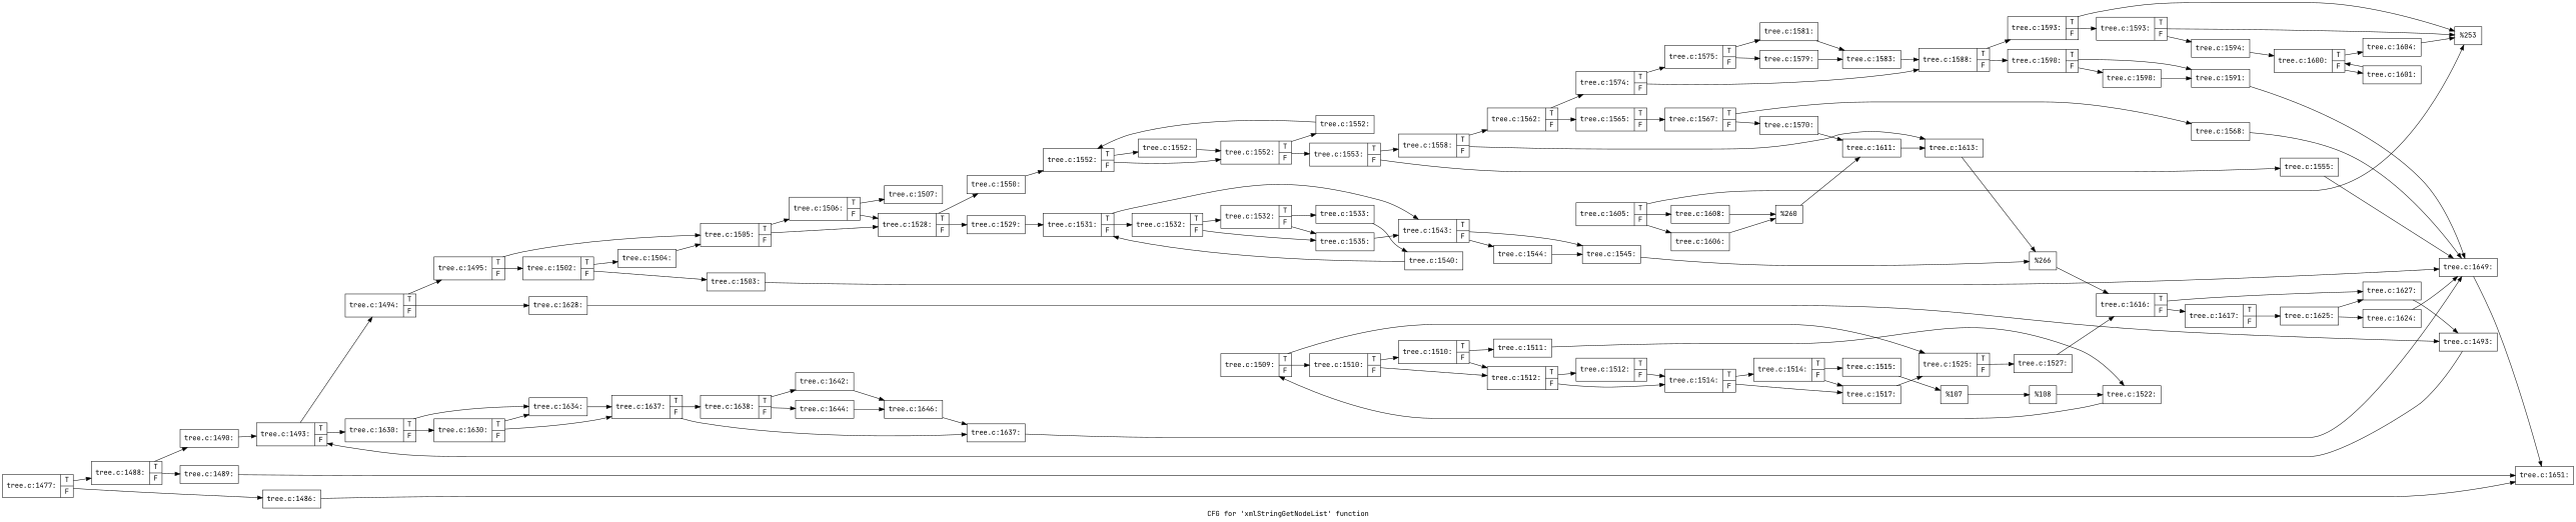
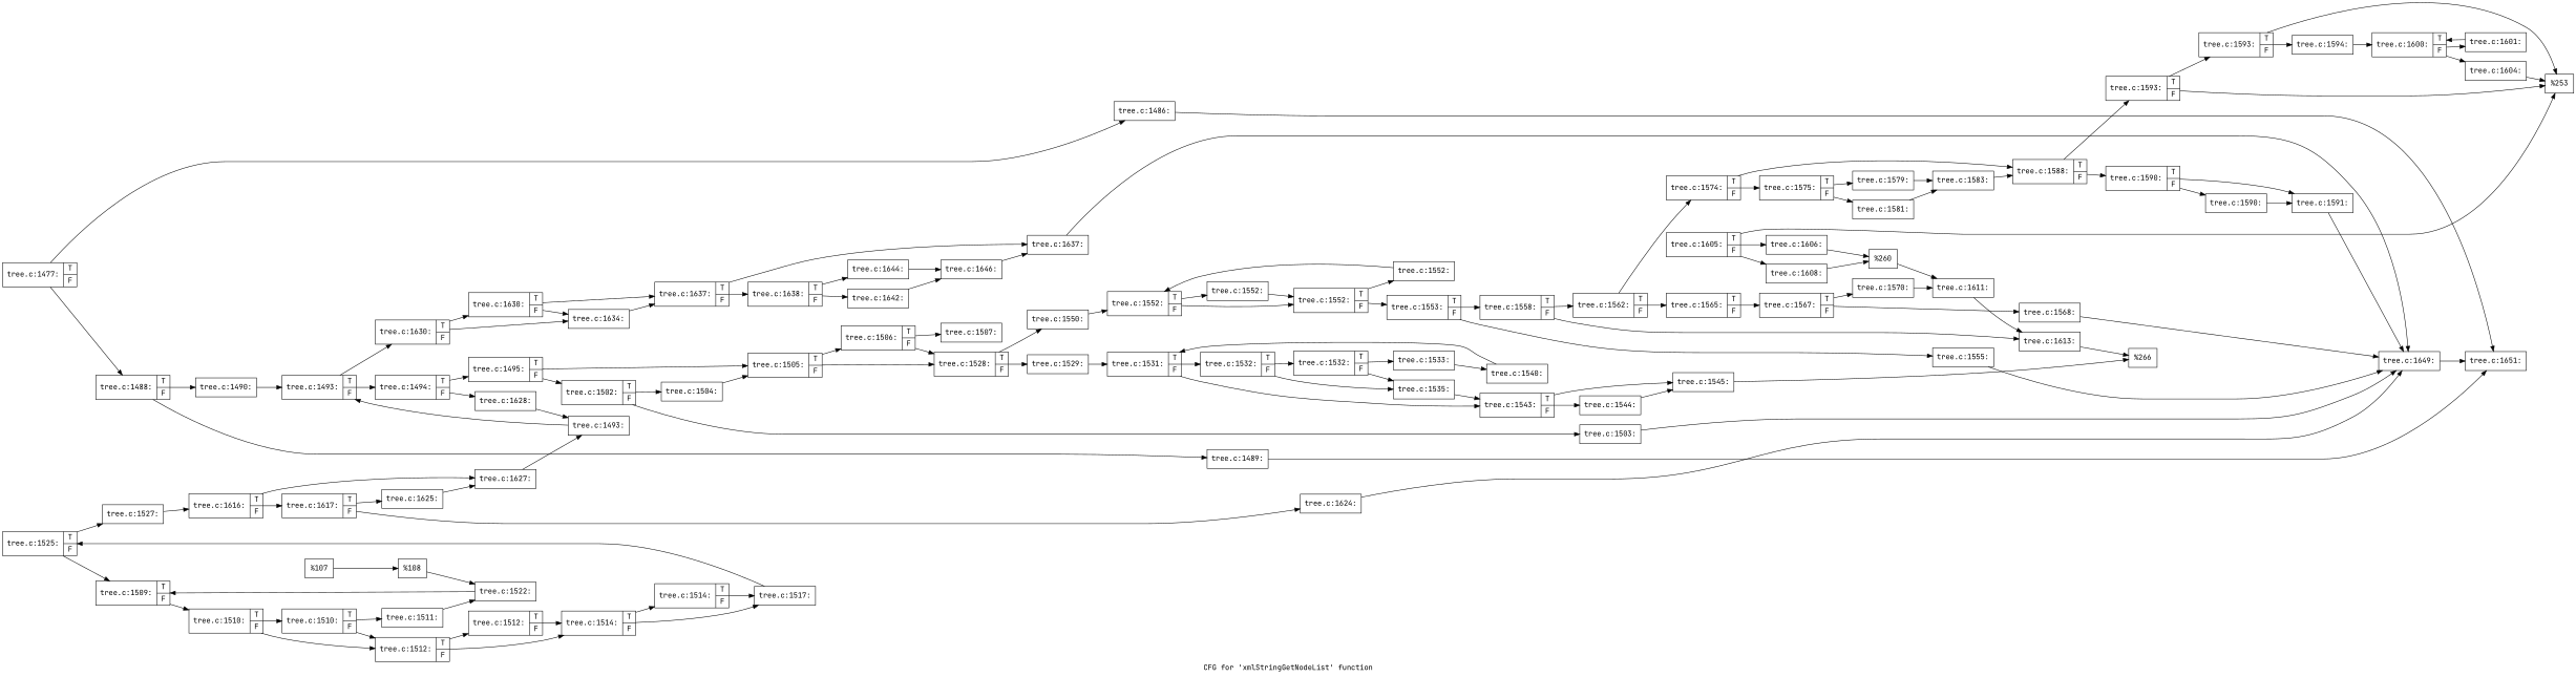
  digraph {
    fontname="JetBrains Mono"
    label="CFG for 'xmlStringGetNodeList' function"
    rankdir=LR
    node [fontname="JetBrains Mono" shape=record]
    edge [fontname="JetBrains Mono"]
    n1 [label="{tree.c:1477:|{<s0>T|<s1>F}}"]
    n2 [label="{tree.c:1486:}"]
    n3 [label="{tree.c:1488:|{<s0>T|<s1>F}}"]
    n4 [label="{tree.c:1651:}"]
    n5 [label="{tree.c:1489:}"]
    n6 [label="{tree.c:1490:}"]
    n7 [label="{tree.c:1493:|{<s0>T|<s1>F}}"]
    n8 [label="{tree.c:1494:|{<s0>T|<s1>F}}"]
    n9 [label="{tree.c:1630:|{<s0>T|<s1>F}}"]
    n10 [label="{tree.c:1495:|{<s0>T|<s1>F}}"]
    n11 [label="{tree.c:1628:}"]
    n12 [label="{tree.c:1634:}"]
    n13 [label="{tree.c:1630:|{<s0>T|<s1>F}}"]
    n14 [label="{tree.c:1502:|{<s0>T|<s1>F}}"]
    n15 [label="{tree.c:1505:|{<s0>T|<s1>F}}"]
    n16 [label="{tree.c:1493:}"]
    n17 [label="{tree.c:1637:|{<s0>T|<s1>F}}"]
    n18 [label="{tree.c:1503:}"]
    n19 [label="{tree.c:1504:}"]
    n20 [label="{tree.c:1506:|{<s0>T|<s1>F}}"]
    n21 [label="{tree.c:1528:|{<s0>T|<s1>F}}"]
    n22 [label="{tree.c:1649:}"]
    n23 [label="{tree.c:1507:}"]
    n24 [label="{tree.c:1529:}"]
    n25 [label="{tree.c:1550:}"]
    n26 [label="{tree.c:1531:|{<s0>T|<s1>F}}"]
    n27 [label="{tree.c:1552:|{<s0>T|<s1>F}}"]
    n28 [label="{tree.c:1509:|{<s0>T|<s1>F}}"]
    n29 [label="{tree.c:1510:|{<s0>T|<s1>F}}"]
    n30 [label="{tree.c:1525:|{<s0>T|<s1>F}}"]
    n31 [label="{tree.c:1510:|{<s0>T|<s1>F}}"]
    n32 [label="{tree.c:1512:|{<s0>T|<s1>F}}"]
    n33 [label="{tree.c:1527:}"]
    n34 [label="{tree.c:1511:}"]
    n35 [label="{tree.c:1512:|{<s0>T|<s1>F}}"]
    n36 [label="{tree.c:1514:|{<s0>T|<s1>F}}"]
    n37 [label="{tree.c:1616:|{<s0>T|<s1>F}}"]
    n38 [label="{tree.c:1522:}"]
    n39 [label="{tree.c:1514:|{<s0>T|<s1>F}}"]
    n40 [label="{tree.c:1517:}"]
-   n41 [label="{tree.c:1515:}"]
    n42 [label="{%108}"]
    n43 [label="{%107}"]
    n44 [label="{tree.c:1617:|{<s0>T|<s1>F}}"]
    n45 [label="{tree.c:1627:}"]
    n46 [label="{tree.c:1624:}"]
    n47 [label="{tree.c:1625:}"]
    n48 [label="{tree.c:1532:|{<s0>T|<s1>F}}"]
    n49 [label="{tree.c:1543:|{<s0>T|<s1>F}}"]
    n50 [label="{tree.c:1552:}"]
    n51 [label="{tree.c:1552:|{<s0>T|<s1>F}}"]
    n52 [label="{tree.c:1532:|{<s0>T|<s1>F}}"]
    n53 [label="{tree.c:1535:}"]
    n54 [label="{tree.c:1544:}"]
    n55 [label="{tree.c:1545:}"]
    n56 [label="{tree.c:1533:}"]
    n57 [label="{%266}"]
    n58 [label="{tree.c:1540:}"]
    n59 [label="{tree.c:1552:}"]
    n60 [label="{tree.c:1553:|{<s0>T|<s1>F}}"]
    n61 [label="{tree.c:1555:}"]
    n62 [label="{tree.c:1558:|{<s0>T|<s1>F}}"]
    n63 [label="{tree.c:1562:|{<s0>T|<s1>F}}"]
    n64 [label="{tree.c:1613:}"]
    n65 [label="{tree.c:1565:|{<s0>T|<s1>F}}"]
    n66 [label="{tree.c:1574:|{<s0>T|<s1>F}}"]
    n67 [label="{tree.c:1567:|{<s0>T|<s1>F}}"]
    n68 [label="{tree.c:1588:|{<s0>T|<s1>F}}"]
    n69 [label="{tree.c:1575:|{<s0>T|<s1>F}}"]
    n70 [label="{tree.c:1568:}"]
    n71 [label="{tree.c:1570:}"]
    n72 [label="{tree.c:1590:|{<s0>T|<s1>F}}"]
    n73 [label="{tree.c:1593:|{<s0>T|<s1>F}}"]
    n74 [label="{tree.c:1579:}"]
    n75 [label="{tree.c:1581:}"]
    n76 [label="{tree.c:1611:}"]
    n77 [label="{tree.c:1590:}"]
    n78 [label="{tree.c:1591:}"]
    n79 [label="{tree.c:1593:|{<s0>T|<s1>F}}"]
    n80 [label="{%253}"]
    n81 [label="{tree.c:1583:}"]
    n82 [label="{tree.c:1594:}"]
    n83 [label="{tree.c:1600:|{<s0>T|<s1>F}}"]
    n84 [label="{tree.c:1605:|{<s0>T|<s1>F}}"]
    n85 [label="{tree.c:1606:}"]
    n86 [label="{tree.c:1608:}"]
    n87 [label="{tree.c:1601:}"]
    n88 [label="{tree.c:1604:}"]
    n89 [label="{%260}"]
    n90 [label="{tree.c:1637:}"]
    n91 [label="{tree.c:1638:|{<s0>T|<s1>F}}"]
    n92 [label="{tree.c:1642:}"]
    n93 [label="{tree.c:1644:}"]
    n94 [label="{tree.c:1646:}"]
    n1 -> n2
    n1 -> n3
    n2 -> n4
    n3 -> n5
    n3 -> n6
    n5 -> n4
    n6 -> n7
    n7 -> n8
    n7 -> n9
    n8 -> n10
    n8 -> n11
    n9 -> n12
    n9 -> n13
    n10 -> n14
    n10 -> n15
    n11 -> n16
    n12 -> n17
    n13 -> n12
    n13 -> n17
    n14 -> n18
    n14 -> n19
    n15 -> n20
    n15 -> n21
    n16 -> n7
    n17 -> n90
    n17 -> n91
    n18 -> n22
    n19 -> n15
    n20 -> n21
    n20 -> n23
    n21 -> n24
    n21 -> n25
    n22 -> n4
    n24 -> n26
    n25 -> n27
    n26 -> n48
    n26 -> n49
    n27 -> n50
    n27 -> n51
    n28 -> n29
-   n28 -> n30
+   n30 -> n28
    n29 -> n31
    n29 -> n32
    n30 -> n33
    n31 -> n32
    n31 -> n34
    n32 -> n35
    n32 -> n36
    n33 -> n37
    n34 -> n38
    n35 -> n36
    n36 -> n39
    n36 -> n40
    n37 -> n44
    n37 -> n45
    n38 -> n28
    n39 -> n40
-   n39 -> n41
    n40 -> n30
-   n41 -> n43
    n42 -> n38
    n43 -> n42
-   n47 -> n46
+   n44 -> n46
    n44 -> n47
    n45 -> n16
    n46 -> n22
    n47 -> n45
    n48 -> n52
    n48 -> n53
    n49 -> n54
    n49 -> n55
    n50 -> n51
    n51 -> n59
    n51 -> n60
    n52 -> n53
    n52 -> n56
    n53 -> n49
    n54 -> n55
    n55 -> n57
    n56 -> n58
-   n57 -> n37
    n58 -> n26
    n59 -> n27
    n60 -> n61
    n60 -> n62
    n61 -> n22
    n62 -> n63
    n62 -> n64
    n63 -> n65
    n63 -> n66
    n64 -> n57
    n65 -> n67
    n66 -> n68
    n66 -> n69
    n67 -> n70
    n67 -> n71
    n68 -> n72
    n68 -> n73
    n69 -> n74
    n69 -> n75
    n70 -> n22
    n71 -> n76
    n72 -> n77
    n72 -> n78
    n73 -> n79
    n73 -> n80
    n74 -> n81
    n75 -> n81
    n76 -> n64
    n77 -> n78
    n78 -> n22
    n79 -> n80
    n79 -> n82
    n81 -> n68
    n82 -> n83
    n83 -> n87
    n83 -> n88
    n84 -> n80
    n84 -> n85
    n84 -> n86
    n85 -> n89
    n86 -> n89
    n87 -> n83
    n88 -> n80
    n89 -> n76
    n90 -> n22
    n91 -> n92
    n91 -> n93
    n92 -> n94
    n93 -> n94
    n94 -> n90
  }
